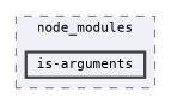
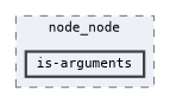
  digraph {
    compound=true
    fontname="DejaVu Sans Mono"
    n1 [color=grey25 fillcolor="#edf0f7" fontname="DejaVu Sans Mono" fontsize=10 height=0.2 label="is-arguments" shape=box style="filled,bold" width=0.4]
    subgraph cluster_1 {
      bgcolor="#edf0f7"
      fontsize=10
-     label=node_modules
+     label=node_node
      pencolor=grey50
      style="filled,dashed"
      n1
    }
  }
